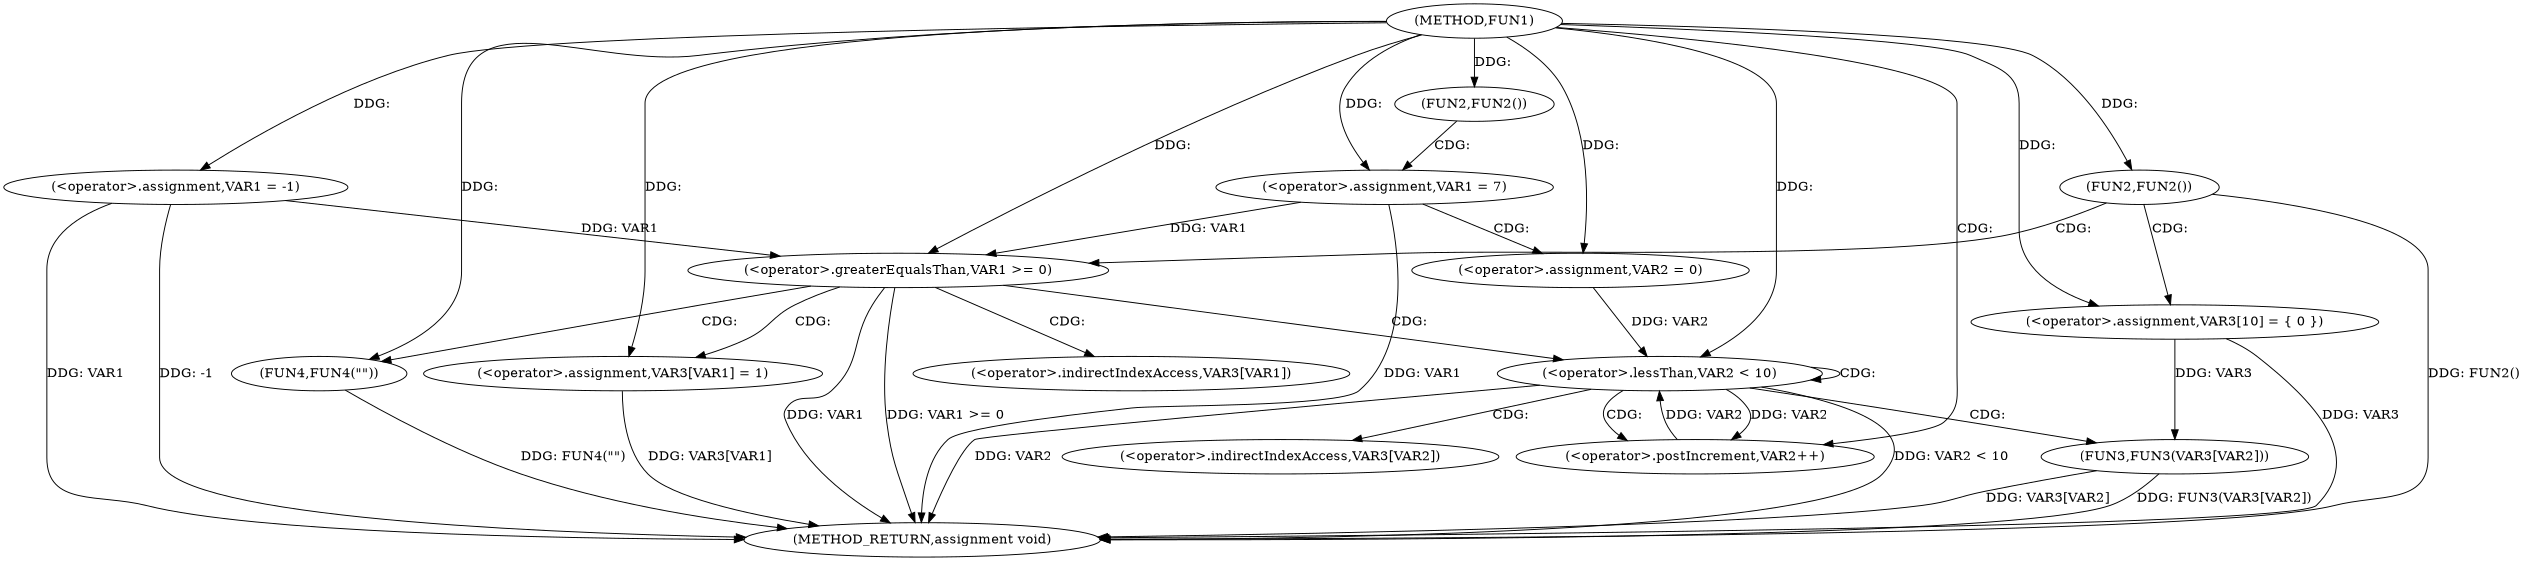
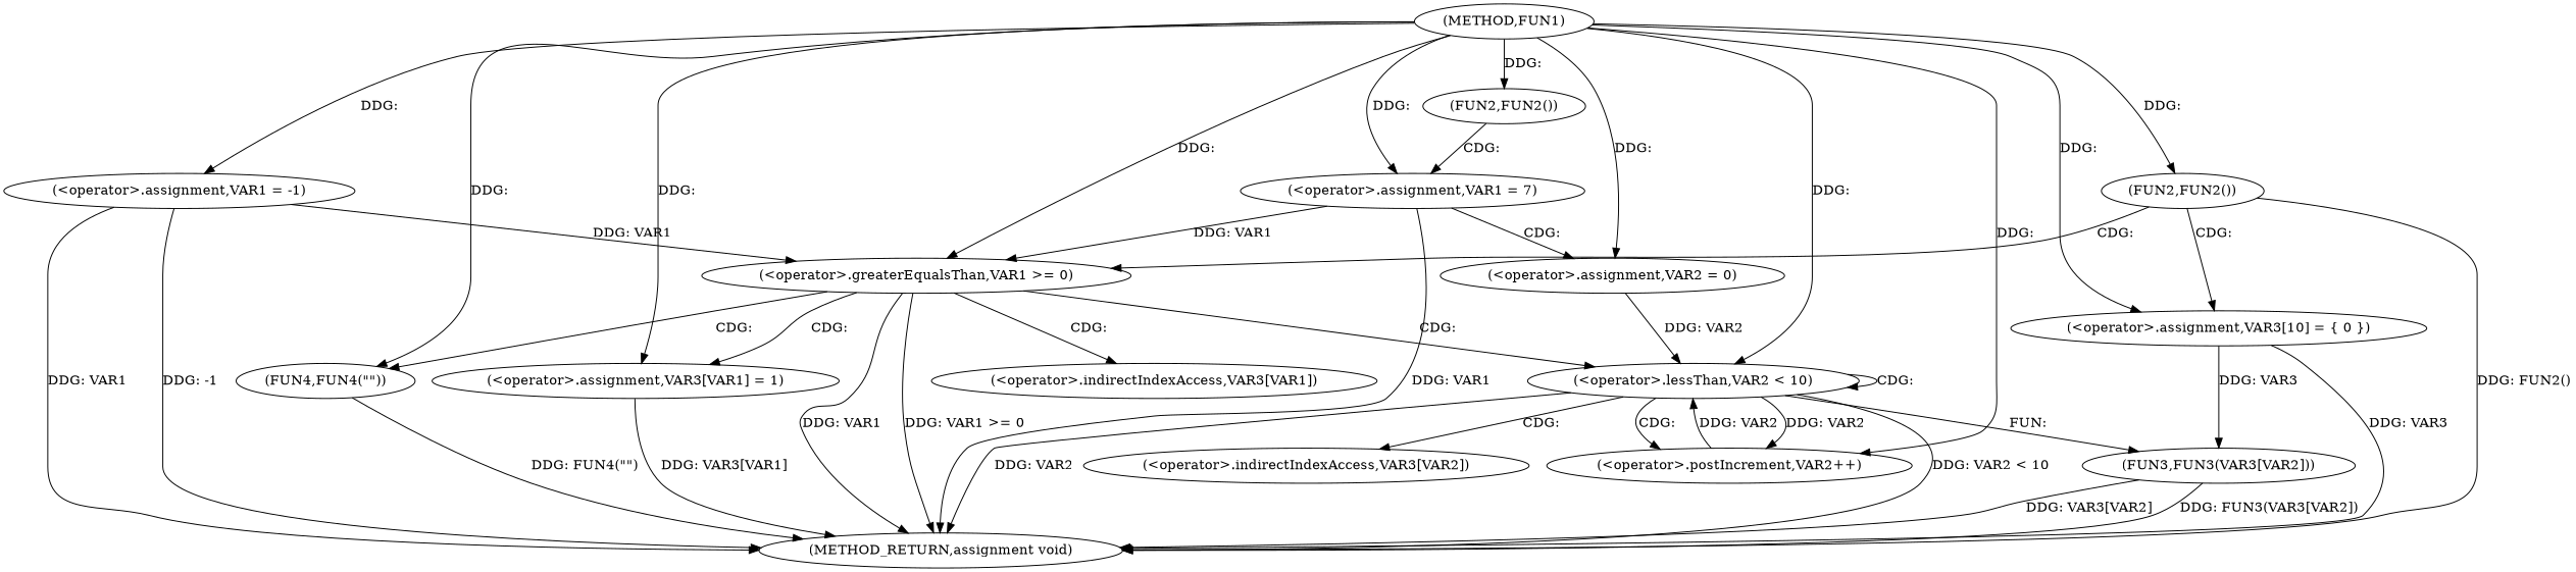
  digraph {
    n1 [label="(METHOD,FUN1)"]
    n2 [label="(<operator>.assignment,VAR1 = -1)"]
    n3 [label="(FUN2,FUN2())"]
    n4 [label="(<operator>.assignment,VAR1 = 7)"]
    n5 [label="(FUN2,FUN2())"]
    n6 [label="(<operator>.assignment,VAR3[10] = { 0 })"]
    n7 [label="(<operator>.greaterEqualsThan,VAR1 >= 0)"]
    n8 [label="(<operator>.assignment,VAR3[VAR1] = 1)"]
    n9 [label="(<operator>.assignment,VAR2 = 0)"]
    n10 [label="(<operator>.lessThan,VAR2 < 10)"]
    n11 [label="(<operator>.postIncrement,VAR2++)"]
    n12 [label="(FUN4,FUN4(\"\"))"]
    n13 [label="(METHOD_RETURN,assignment void)"]
    n14 [label="(FUN3,FUN3(VAR3[VAR2]))"]
    n15 [label="(<operator>.indirectIndexAccess,VAR3[VAR1])"]
    n16 [label="(<operator>.indirectIndexAccess,VAR3[VAR2])"]
    n1 -> n2 [label="DDG: "]
    n1 -> n3 [label="DDG: "]
    n1 -> n4 [label="DDG: "]
    n1 -> n5 [label="DDG: "]
    n1 -> n6 [label="DDG: "]
    n1 -> n7 [label="DDG: "]
    n1 -> n8 [label="DDG: "]
    n1 -> n9 [label="DDG: "]
    n1 -> n10 [label="DDG: "]
-   n1 -> n11 [label="CDG: "]
+   n1 -> n11 [label="DDG: "]
    n1 -> n12 [label="DDG: "]
    n2 -> n7 [label="DDG: VAR1"]
    n2 -> n13 [label="DDG: VAR1"]
    n2 -> n13 [label="DDG: -1"]
    n3 -> n4 [label="CDG: "]
    n4 -> n7 [label="DDG: VAR1"]
    n4 -> n9 [label="CDG: "]
    n4 -> n13 [label="DDG: VAR1"]
    n5 -> n6 [label="CDG: "]
    n5 -> n7 [label="CDG: "]
    n5 -> n13 [label="DDG: FUN2()"]
    n6 -> n13 [label="DDG: VAR3"]
    n6 -> n14 [label="DDG: VAR3"]
    n7 -> n8 [label="CDG: "]
    n7 -> n10 [label="CDG: "]
    n7 -> n12 [label="CDG: "]
    n7 -> n13 [label="DDG: VAR1"]
    n7 -> n13 [label="DDG: VAR1 >= 0"]
    n7 -> n15 [label="CDG: "]
    n8 -> n13 [label="DDG: VAR3[VAR1]"]
    n9 -> n10 [label="DDG: VAR2"]
    n10 -> n10 [label="CDG: "]
    n10 -> n11 [label="DDG: VAR2"]
    n10 -> n11 [label="CDG: "]
    n10 -> n13 [label="DDG: VAR2 < 10"]
    n10 -> n13 [label="DDG: VAR2"]
-   n10 -> n14 [label="CDG: "]
+   n10 -> n14 [label="FUN: "]
    n10 -> n16 [label="CDG: "]
    n11 -> n10 [label="DDG: VAR2"]
    n12 -> n13 [label="DDG: FUN4(\"\")"]
    n14 -> n13 [label="DDG: VAR3[VAR2]"]
    n14 -> n13 [label="DDG: FUN3(VAR3[VAR2])"]
  }
